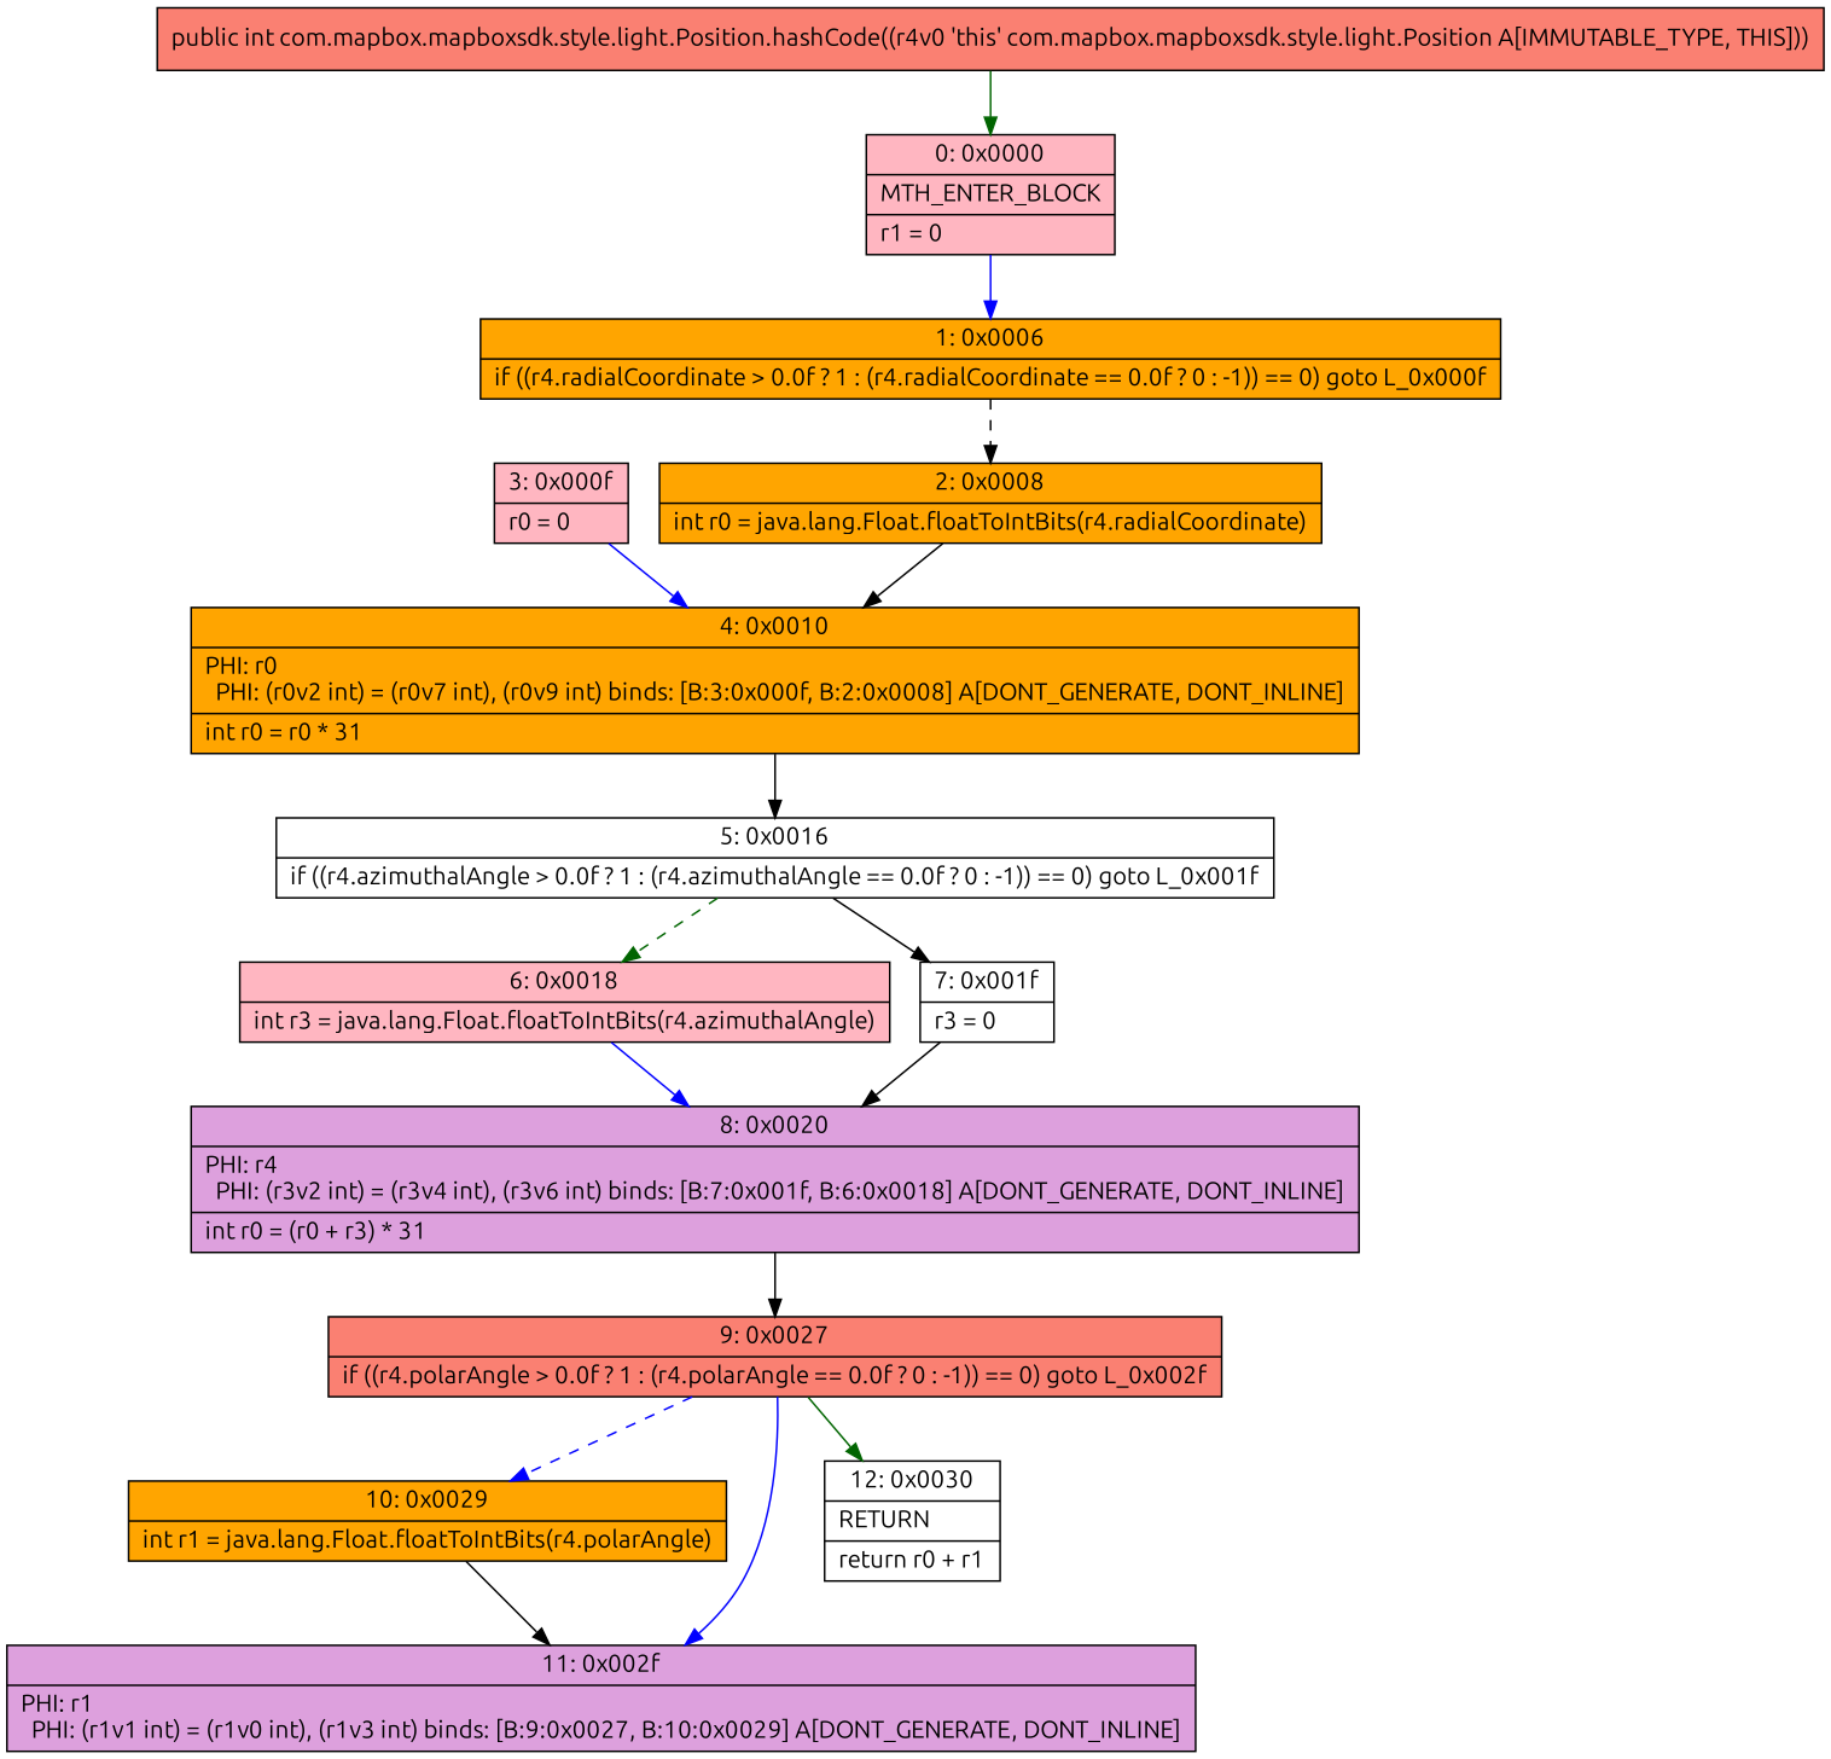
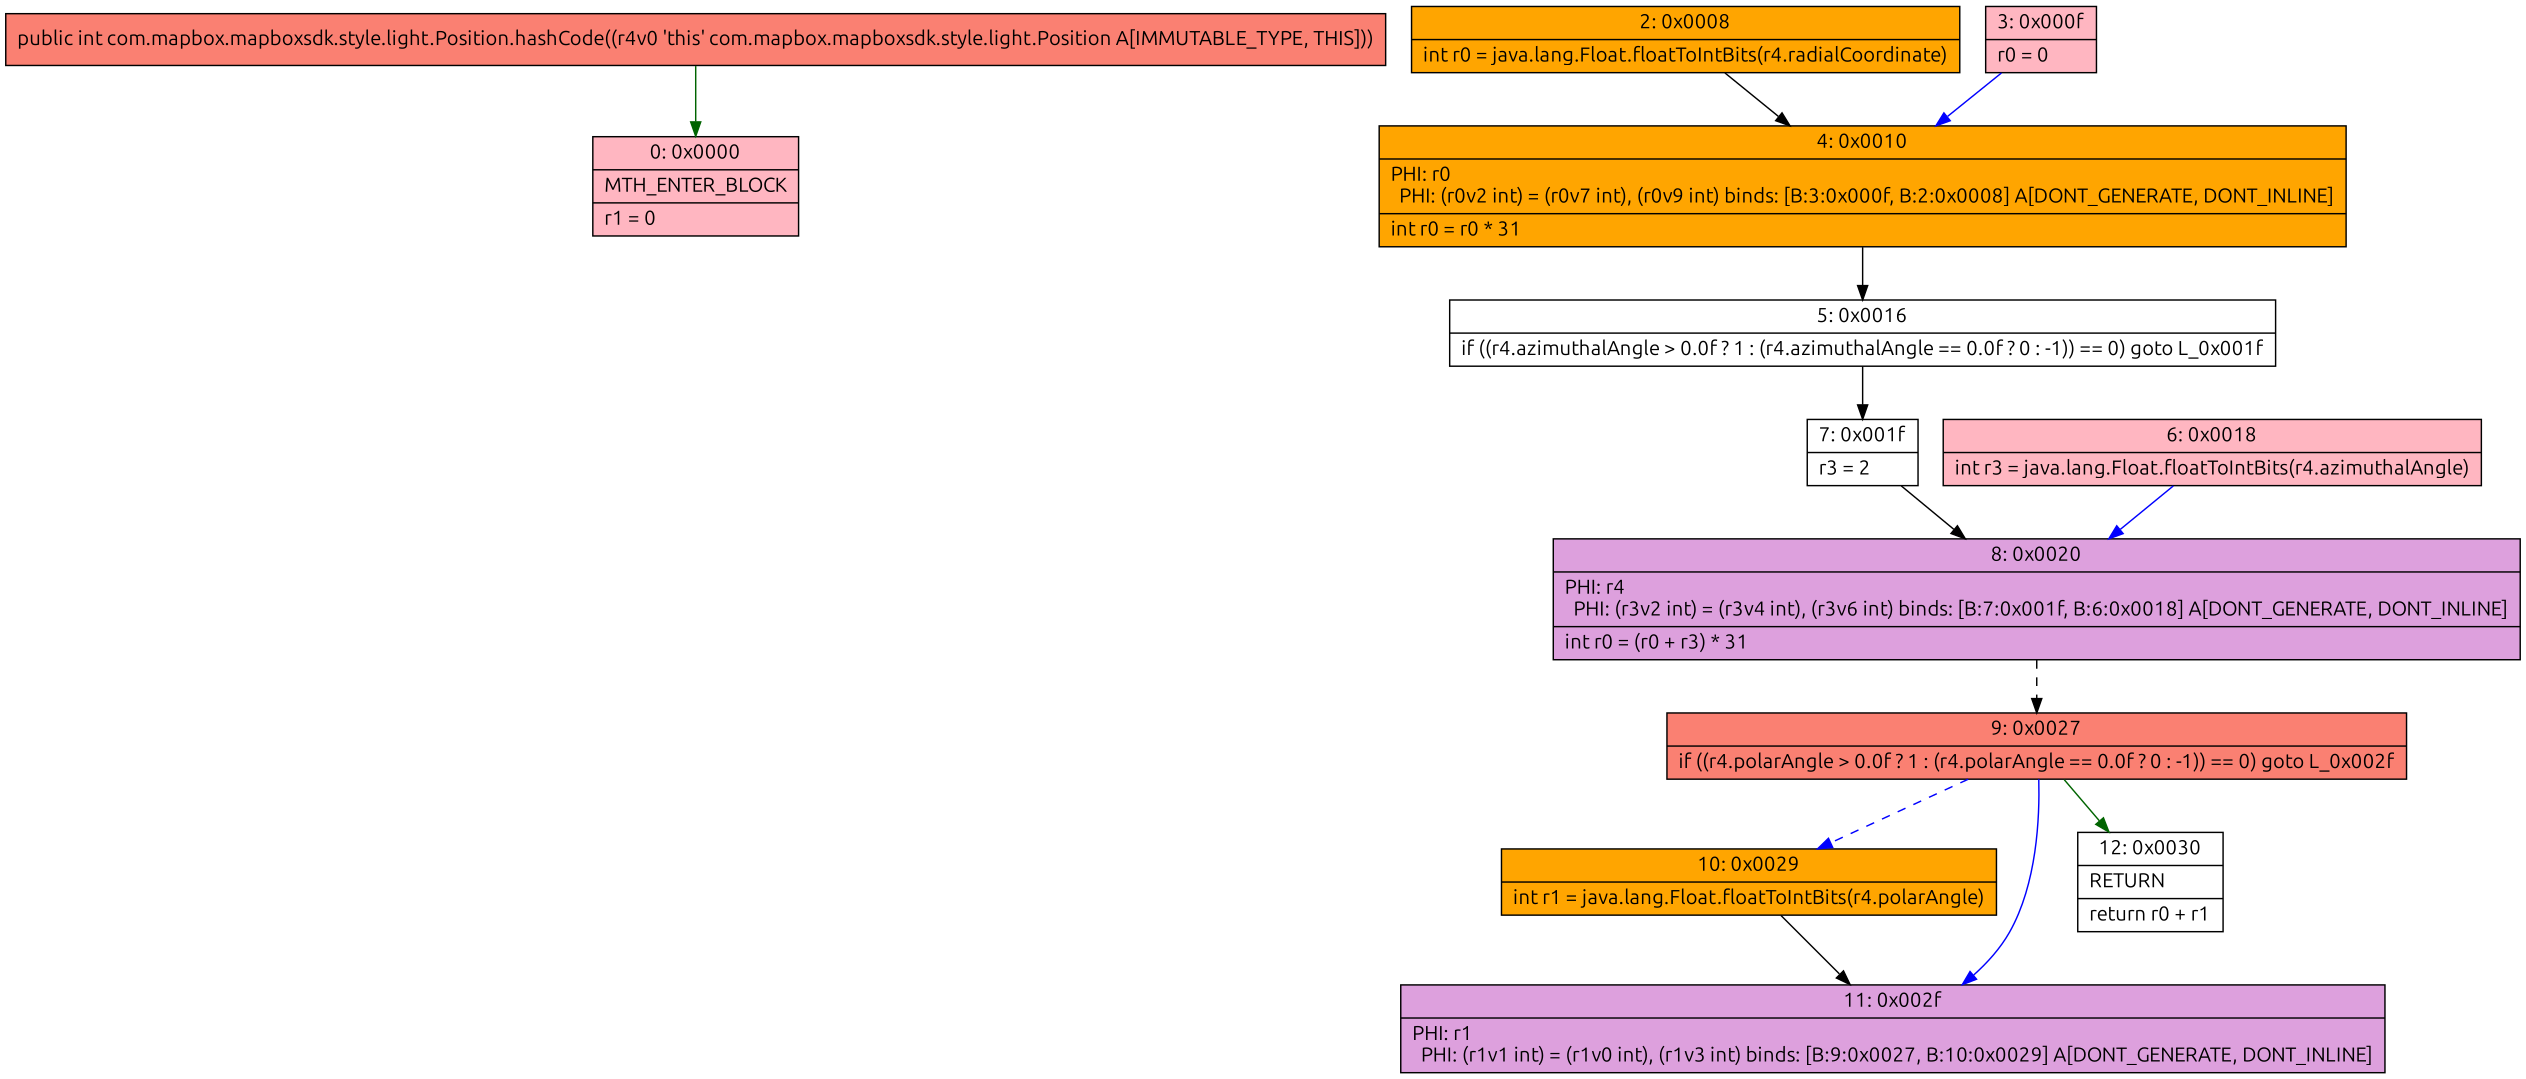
  digraph {
    fontname=Ubuntu
    node [fillcolor=orange fontname=Ubuntu shape=record style=filled]
    edge [color=black fontname=Ubuntu]
    n1 [fillcolor=lightpink label="{0\:\ 0x0000|MTH_ENTER_BLOCK\l|r1 = 0\l}"]
-   n2 [label="{1\:\ 0x0006|if ((r4.radialCoordinate \> 0.0f ? 1 : (r4.radialCoordinate == 0.0f ? 0 : \-1)) == 0) goto L_0x000f\l}"]
    n3 [label="{2\:\ 0x0008|int r0 = java.lang.Float.floatToIntBits(r4.radialCoordinate)\l}"]
    n4 [label="{4\:\ 0x0010|PHI: r0 \l  PHI: (r0v2 int) = (r0v7 int), (r0v9 int) binds: [B:3:0x000f, B:2:0x0008] A[DONT_GENERATE, DONT_INLINE]\l|int r0 = r0 * 31\l}"]
    n5 [fillcolor=lightpink label="{3\:\ 0x000f|r0 = 0\l}"]
    n6 [fillcolor=white label="{5\:\ 0x0016|if ((r4.azimuthalAngle \> 0.0f ? 1 : (r4.azimuthalAngle == 0.0f ? 0 : \-1)) == 0) goto L_0x001f\l}"]
    n7 [fillcolor=lightpink label="{6\:\ 0x0018|int r3 = java.lang.Float.floatToIntBits(r4.azimuthalAngle)\l}"]
-   n8 [fillcolor=white label="{7\:\ 0x001f|r3 = 0\l}"]
+   n8 [fillcolor=white label="{7\:\ 0x001f|r3 = 2\l}"]
    n9 [fillcolor=plum label="{8\:\ 0x0020|PHI: r4 \l  PHI: (r3v2 int) = (r3v4 int), (r3v6 int) binds: [B:7:0x001f, B:6:0x0018] A[DONT_GENERATE, DONT_INLINE]\l|int r0 = (r0 + r3) * 31\l}"]
    n10 [fillcolor=salmon label="{9\:\ 0x0027|if ((r4.polarAngle \> 0.0f ? 1 : (r4.polarAngle == 0.0f ? 0 : \-1)) == 0) goto L_0x002f\l}"]
    n11 [label="{10\:\ 0x0029|int r1 = java.lang.Float.floatToIntBits(r4.polarAngle)\l}"]
    n12 [fillcolor=plum label="{11\:\ 0x002f|PHI: r1 \l  PHI: (r1v1 int) = (r1v0 int), (r1v3 int) binds: [B:9:0x0027, B:10:0x0029] A[DONT_GENERATE, DONT_INLINE]\l}"]
    n13 [fillcolor=white label="{12\:\ 0x0030|RETURN\l|return r0 + r1\l}"]
    n14 [fillcolor=salmon label="{public int com.mapbox.mapboxsdk.style.light.Position.hashCode((r4v0 'this' com.mapbox.mapboxsdk.style.light.Position A[IMMUTABLE_TYPE, THIS])) }"]
-   n1 -> n2 [color=blue]
-   n2 -> n3 [style=dashed]
    n3 -> n4
    n4 -> n6
    n5 -> n4 [color=blue]
-   n6 -> n7 [color=darkgreen style=dashed]
    n6 -> n8
    n7 -> n9 [color=blue]
    n8 -> n9
-   n9 -> n10
+   n9 -> n10 [style=dashed]
    n10 -> n11 [color=blue style=dashed]
    n10 -> n12 [color=blue]
    n10 -> n13 [color=darkgreen]
    n11 -> n12
    n14 -> n1 [color=darkgreen]
  }
